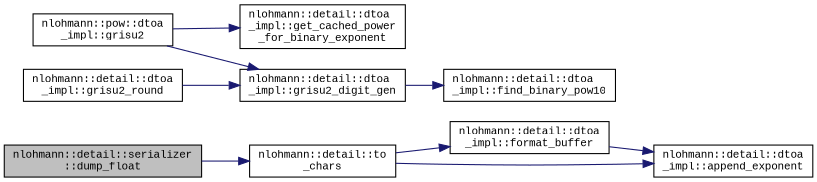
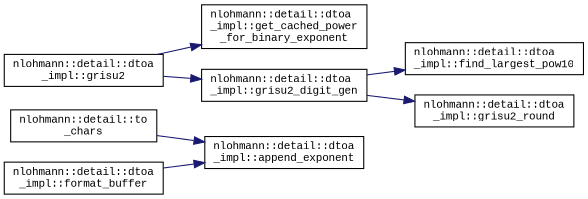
  digraph {
    fontname="Liberation Mono"
    rankdir=LR
    node [color=black fillcolor=white fontname="Liberation Mono" fontsize=10 shape=record style=filled]
    edge [color=midnightblue fontname="Liberation Mono" fontsize=10 labelfontname=Helvetica labelfontsize=10 style=solid]
-   n1 [fillcolor=grey75 fontcolor=black height=0.2 label="nlohmann::detail::serializer\l::dump_float" width=0.4]
    n2 [height=0.2 label="nlohmann::detail::to\l_chars" width=0.4]
    n3 [height=0.2 label="nlohmann::detail::dtoa\l_impl::format_buffer" width=0.4]
    n4 [height=0.2 label="nlohmann::detail::dtoa\l_impl::append_exponent" width=0.4]
-   n5 [height=0.2 label="nlohmann::pow::dtoa\l_impl::grisu2" width=0.4]
+   n5 [height=0.2 label="nlohmann::detail::dtoa\l_impl::grisu2" width=0.4]
    n6 [height=0.2 label="nlohmann::detail::dtoa\l_impl::get_cached_power\l_for_binary_exponent" width=0.4]
    n7 [height=0.2 label="nlohmann::detail::dtoa\l_impl::grisu2_digit_gen" width=0.4]
-   n8 [height=0.2 label="nlohmann::detail::dtoa\l_impl::find_binary_pow10" width=0.4]
+   n8 [height=0.2 label="nlohmann::detail::dtoa\l_impl::find_largest_pow10" width=0.4]
    n9 [height=0.2 label="nlohmann::detail::dtoa\l_impl::grisu2_round" width=0.4]
-   n1 -> n2
-   n2 -> n3
    n2 -> n4
    n3 -> n4
    n5 -> n6
    n5 -> n7
    n7 -> n8
-   n9 -> n7
+   n7 -> n9
  }
